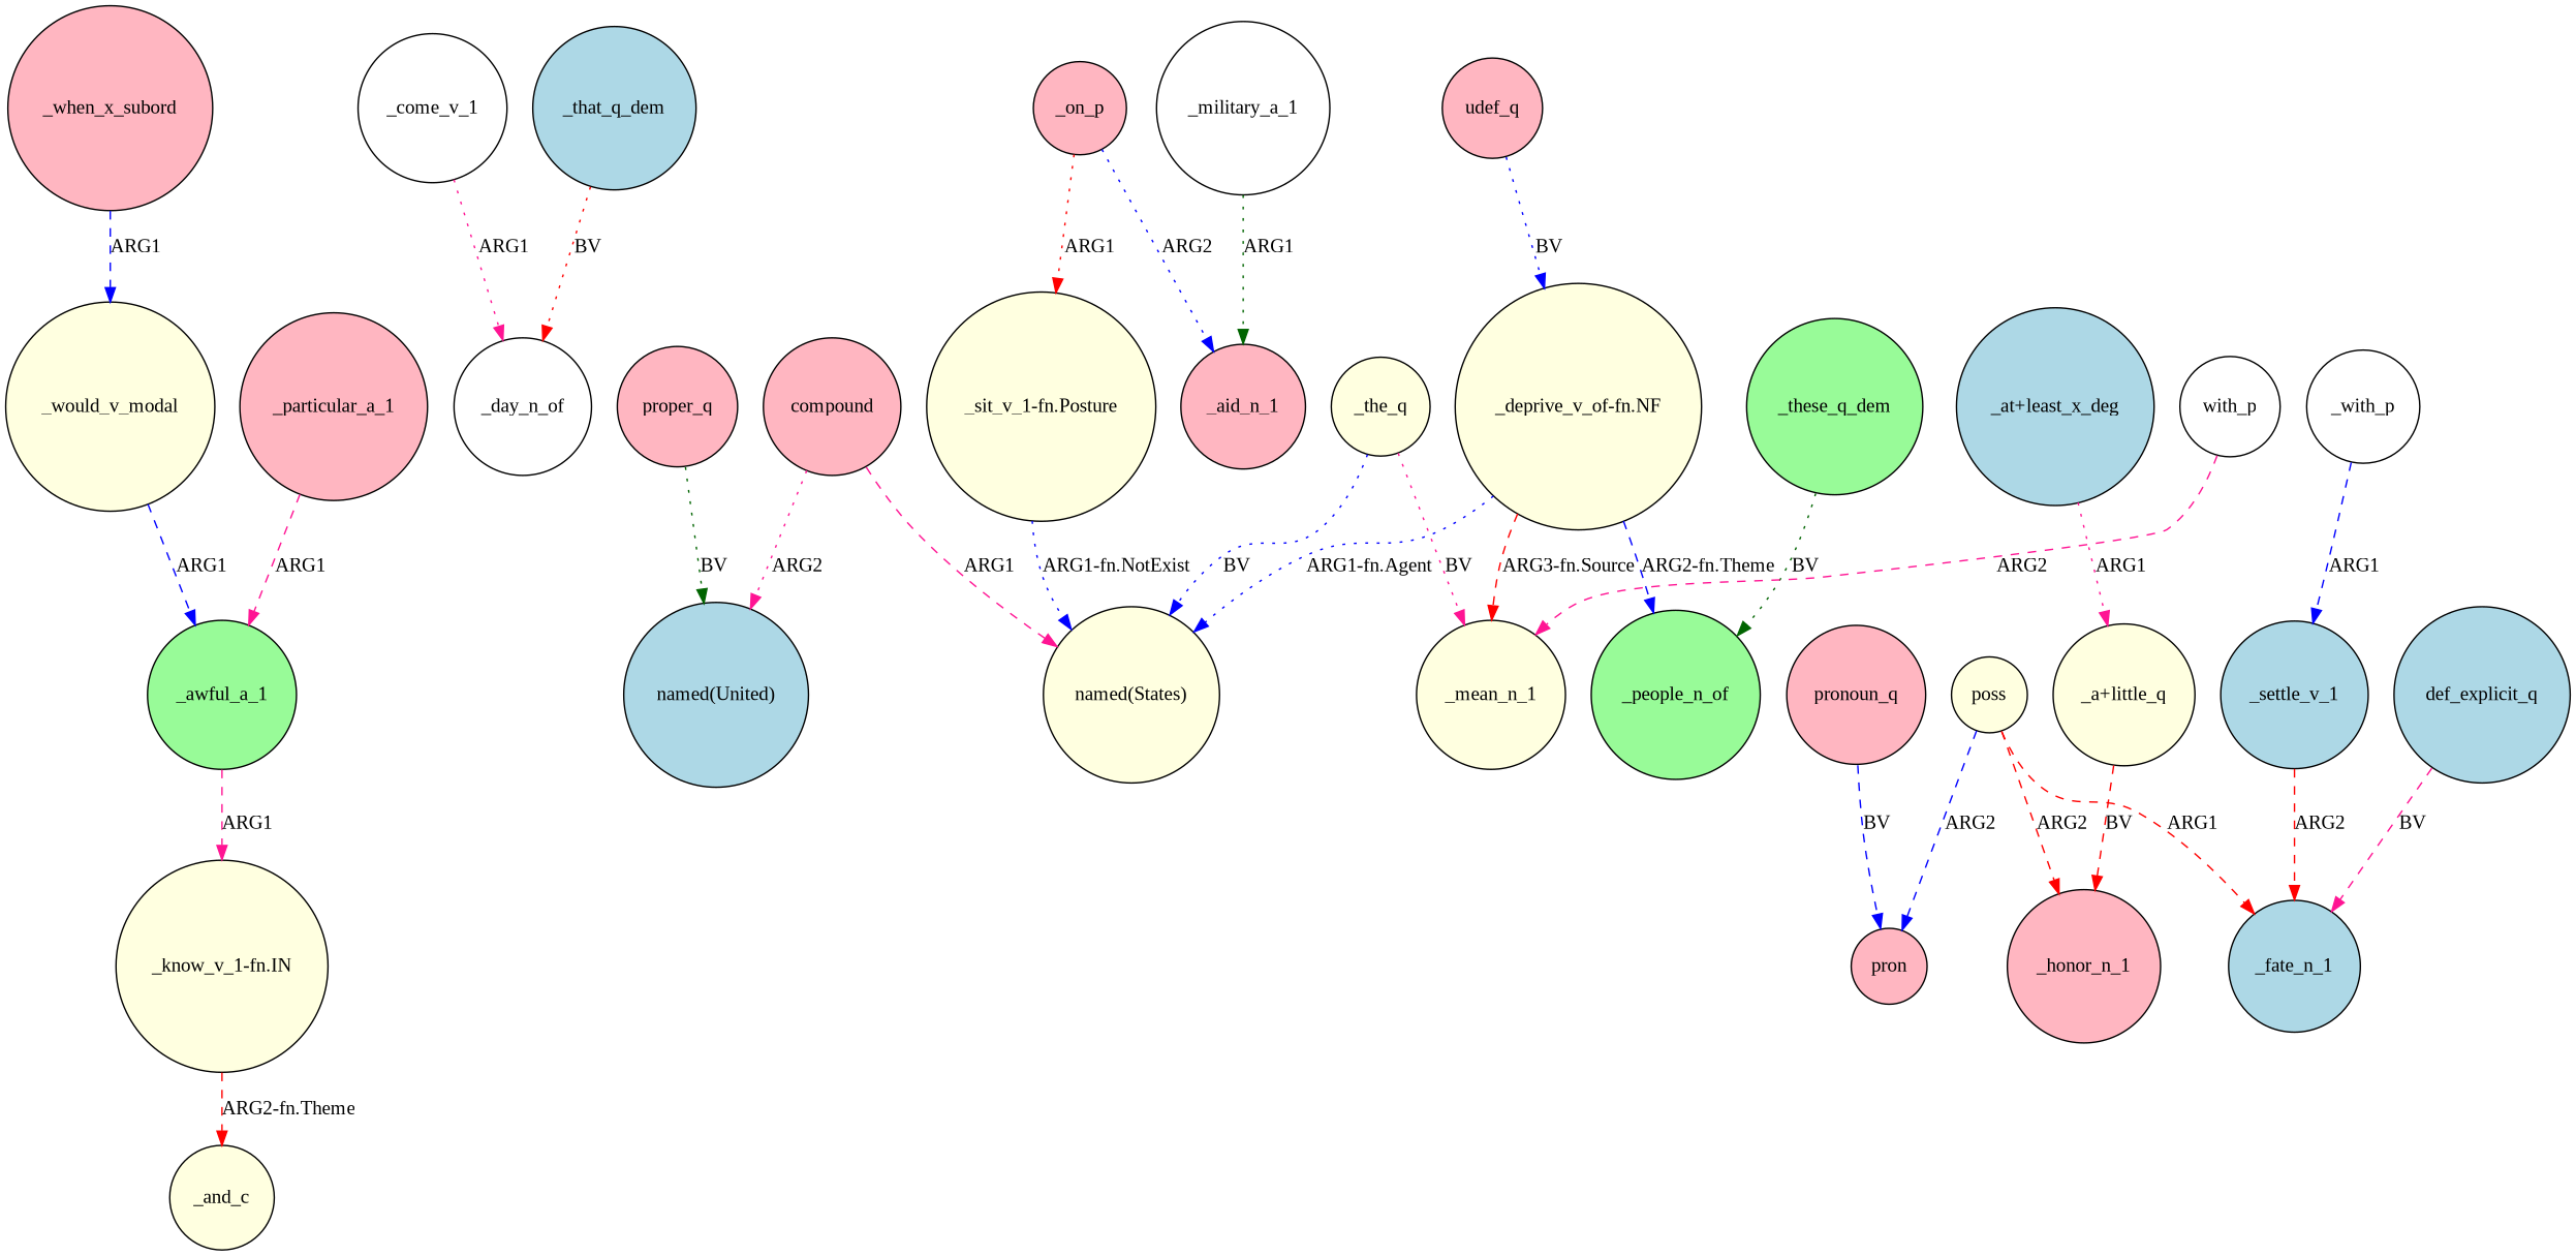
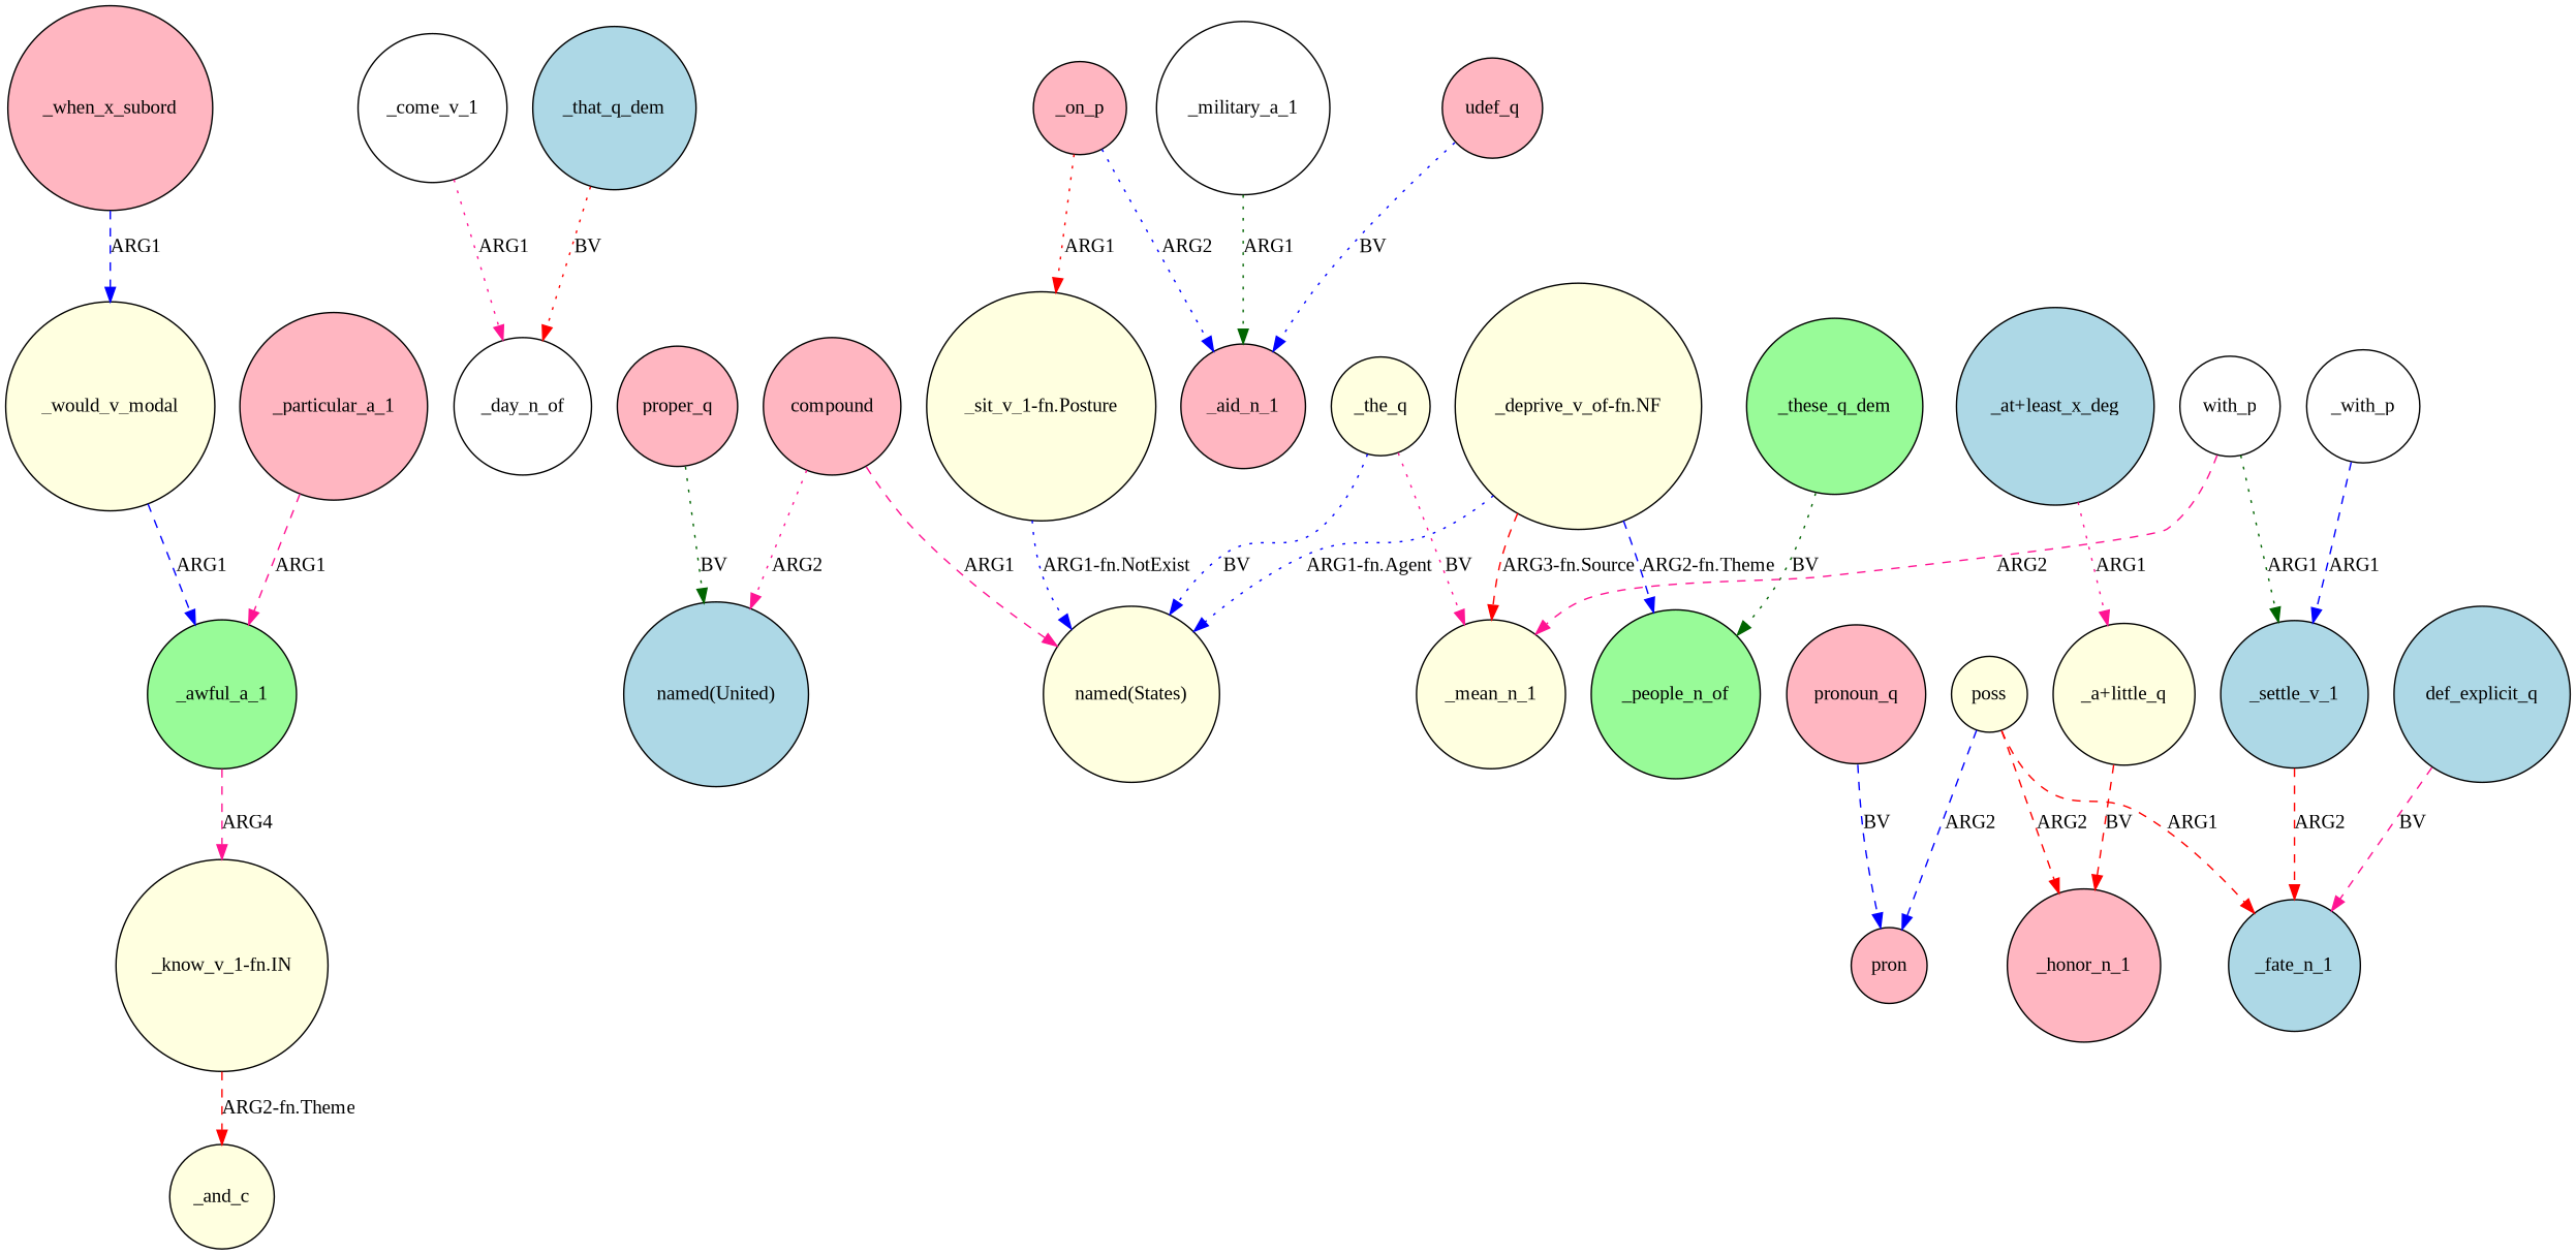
  digraph {
    fontname="Liberation Serif"
    node [fillcolor=lightpink fontname="Liberation Serif" shape=circle style=filled]
    edge [color=blue fontname="Liberation Serif" style=dashed]
    _when_x_subord
    _would_v_modal [fillcolor=lightyellow]
    _awful_a_1 [fillcolor=palegreen]
    _come_v_1 [fillcolor=white]
    _day_n_of [fillcolor=white]
    "_know_v_1-fn.IN" [fillcolor=lightyellow]
    "_deprive_v_of-fn.NF" [fillcolor=lightyellow]
    _mean_n_1 [fillcolor=lightyellow]
    _people_n_of [fillcolor=palegreen]
    "named(States)" [fillcolor=lightyellow]
    _military_a_1 [fillcolor=white]
    _aid_n_1
    pron
    poss [fillcolor=lightyellow]
    _fate_n_1 [fillcolor=lightblue]
    _honor_n_1
    _and_c [fillcolor=lightyellow]
    _these_q_dem [fillcolor=palegreen]
    "_at+least_x_deg" [fillcolor=lightblue]
    "_a+little_q" [fillcolor=lightyellow]
    _the_q [fillcolor=lightyellow]
    _with_p [fillcolor=white]
    _settle_v_1 [fillcolor=lightblue]
    _particular_a_1
    with_p [fillcolor=white]
    pronoun_q
    _that_q_dem [fillcolor=lightblue]
    _on_p
    "_sit_v_1-fn.Posture" [fillcolor=lightyellow]
    compound
    "named(United)" [fillcolor=lightblue]
    proper_q
    udef_q
    def_explicit_q [fillcolor=lightblue]
    _when_x_subord -> _would_v_modal [label=ARG1]
    _would_v_modal -> _awful_a_1 [label=ARG1]
-   _awful_a_1 -> "_know_v_1-fn.IN" [color=deeppink label=ARG1]
+   _awful_a_1 -> "_know_v_1-fn.IN" [color=deeppink label=ARG4]
    _come_v_1 -> _day_n_of [color=deeppink label=ARG1 style=dotted]
    "_know_v_1-fn.IN" -> _and_c [color=red label="ARG2-fn.Theme"]
    "_deprive_v_of-fn.NF" -> _mean_n_1 [color=red label="ARG3-fn.Source"]
    "_deprive_v_of-fn.NF" -> _people_n_of [label="ARG2-fn.Theme"]
    "_deprive_v_of-fn.NF" -> "named(States)" [label="ARG1-fn.Agent" style=dotted]
    _military_a_1 -> _aid_n_1 [color=darkgreen label=ARG1 style=dotted]
    poss -> pron [label=ARG2]
    poss -> _fate_n_1 [color=red label=ARG1]
    poss -> _honor_n_1 [color=red label=ARG2]
    _these_q_dem -> _people_n_of [color=darkgreen label=BV style=dotted]
    "_at+least_x_deg" -> "_a+little_q" [color=deeppink label=ARG1 style=dotted]
    "_a+little_q" -> _honor_n_1 [color=red label=BV]
    _the_q -> _mean_n_1 [color=deeppink label=BV style=dotted]
    _the_q -> "named(States)" [label=BV style=dotted]
    _with_p -> _settle_v_1 [label=ARG1]
    _settle_v_1 -> _fate_n_1 [color=red label=ARG2]
    _particular_a_1 -> _awful_a_1 [color=deeppink label=ARG1]
    with_p -> _mean_n_1 [color=deeppink label=ARG2]
+   with_p -> _settle_v_1 [color=darkgreen label=ARG1 style=dotted]
    pronoun_q -> pron [label=BV]
    _that_q_dem -> _day_n_of [color=red label=BV style=dotted]
    _on_p -> _aid_n_1 [label=ARG2 style=dotted]
    _on_p -> "_sit_v_1-fn.Posture" [color=red label=ARG1 style=dotted]
    "_sit_v_1-fn.Posture" -> "named(States)" [label="ARG1-fn.NotExist" style=dotted]
    compound -> "named(States)" [color=deeppink label=ARG1]
    compound -> "named(United)" [color=deeppink label=ARG2 style=dotted]
    proper_q -> "named(United)" [color=darkgreen label=BV style=dotted]
-   udef_q -> "_deprive_v_of-fn.NF" [label=BV style=dotted]
+   udef_q -> _aid_n_1 [label=BV style=dotted]
    def_explicit_q -> _fate_n_1 [color=deeppink label=BV]
  }
